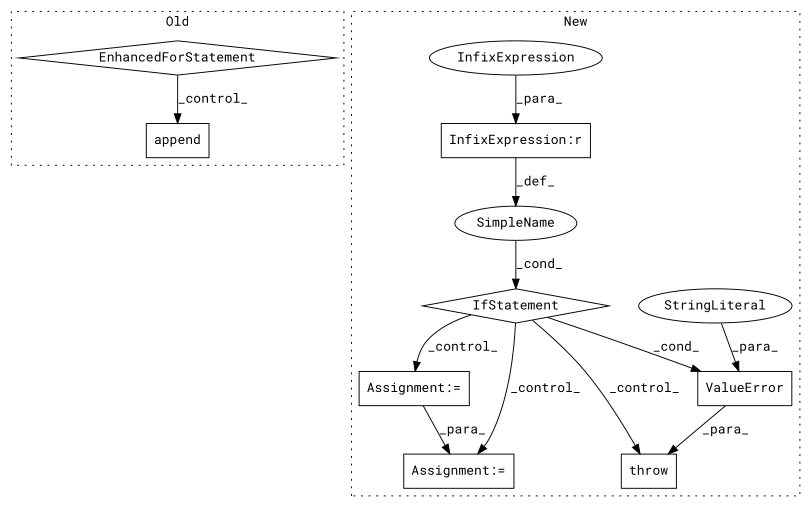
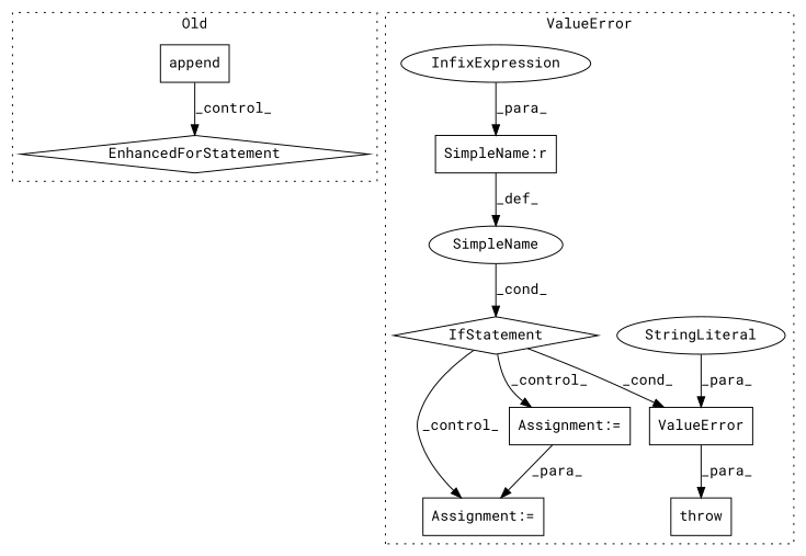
  digraph {
    fontname="Roboto Mono"
    node [a=32 fontname="Roboto Mono" shape=box]
    edge [fontname="Roboto Mono"]
    n1 [l="7,1" label=append s="2170,2239"]
    n2 [a=70 l="63,2" label=EnhancedForStatement s="2069,2156" shape=diamond]
    n3 [a=53 l=6 label=throw s=4249]
    n4 [a=25 l="4,2" label=IfStatement s="3896,3915" shape=diamond]
    n5 [a=42 label=SimpleName shape=ellipse]
-   n6 [a=27 l=4 label="InfixExpression:r" s=3910]
+   n6 [a=27 l=4 label="SimpleName:r" s=3910]
    n7 [l="11,1" label=ValueError s="4255,4302"]
    n8 [a=45 l=36 label=StringLiteral s=4266 shape=ellipse]
    n9 [a=7 l=16 label="Assignment:=" s=4029]
    n10 [a=34 l=1 label=InfixExpression s=3914 shape=ellipse]
    n11 [a=7 l=29 label="Assignment:=" s=4162]
    subgraph cluster_1 {
      label=Old
      style=dotted
      n1
      n2
    }
    subgraph cluster_2 {
-     label=New
+     label=ValueError
      style=dotted
      n3
      n4
      n5
      n6
      n7
      n8
      n9
      n10
      n11
    }
-   n2 -> n1 [label=_control_]
-   n4 -> n3 [label=_control_]
+   n1 -> n2 [label=_control_]
    n4 -> n7 [label=_cond_]
    n4 -> n9 [label=_control_]
    n4 -> n11 [label=_control_]
    n5 -> n4 [label=_cond_]
    n6 -> n5 [label=_def_]
    n7 -> n3 [label=_para_]
    n8 -> n7 [label=_para_]
    n10 -> n6 [label=_para_]
    n11 -> n9 [label=_para_]
  }
